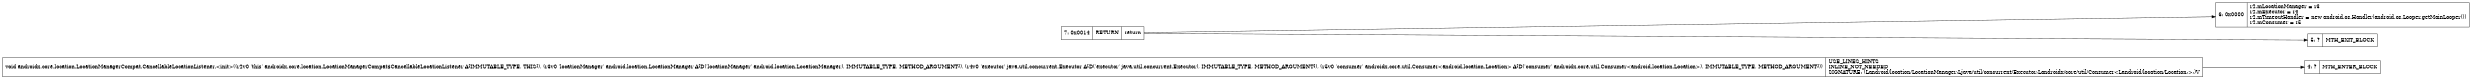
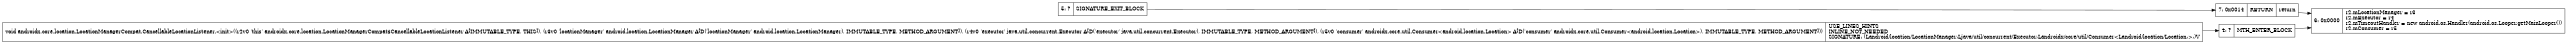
  digraph {
    rankdir=LR
    node [shape=record]
    n1 [label="{4\:\ ?|MTH_ENTER_BLOCK\l}"]
    n2 [label="{6\:\ 0x0000|r2.mLocationManager = r3\lr2.mExecutor = r4\lr2.mTimeoutHandler = new android.os.Handler(android.os.Looper.getMainLooper())\lr2.mConsumer = r5\l}"]
    n3 [label="{7\:\ 0x0014|RETURN\l|return\l}"]
-   n4 [label="{5\:\ ?|MTH_EXIT_BLOCK\l}"]
+   n4 [label="{5\:\ ?|SIGNATURE_EXIT_BLOCK\l}"]
    n5 [label="{void androidx.core.location.LocationManagerCompat.CancellableLocationListener.\<init\>((r2v0 'this' androidx.core.location.LocationManagerCompat$CancellableLocationListener A[IMMUTABLE_TYPE, THIS]), (r3v0 'locationManager' android.location.LocationManager A[D('locationManager' android.location.LocationManager), IMMUTABLE_TYPE, METHOD_ARGUMENT]), (r4v0 'executor' java.util.concurrent.Executor A[D('executor' java.util.concurrent.Executor), IMMUTABLE_TYPE, METHOD_ARGUMENT]), (r5v0 'consumer' androidx.core.util.Consumer\<android.location.Location\> A[D('consumer' androidx.core.util.Consumer\<android.location.Location\>), IMMUTABLE_TYPE, METHOD_ARGUMENT]))  | USE_LINES_HINTS\lINLINE_NOT_NEEDED\lSIGNATURE: (Landroid\/location\/LocationManager;Ljava\/util\/concurrent\/Executor;Landroidx\/core\/util\/Consumer\<Landroid\/location\/Location;\>;)V\l}"]
+   n1 -> n2
    n3 -> n2
-   n3 -> n4
+   n4 -> n3
    n5 -> n1
  }
